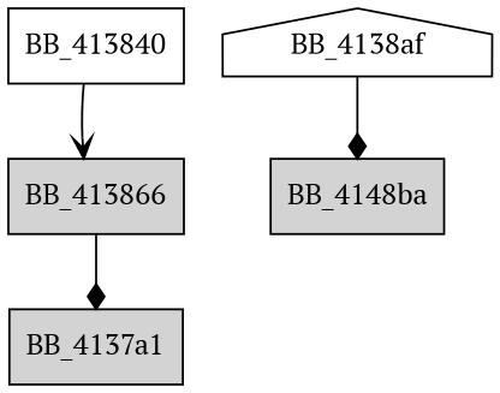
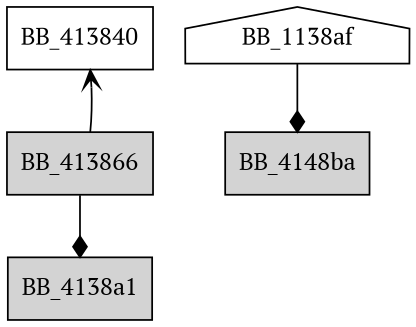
  digraph {
    fontname="PT Serif"
    node [fillcolor=lightgrey fontname="PT Serif" shape=box style=filled]
    edge [arrowhead=diamond fontname="PT Serif"]
    BB_413840 [fillcolor=white]
    BB_413866
-   BB_4138a1 [label=BB_4137a1]
-   BB_4138af [fillcolor=white shape=house]
+   BB_4138a1
+   BB_4138af [fillcolor=white shape=house label=BB_1138af]
    n5 [label=BB_4148ba]
-   BB_413840 -> BB_413866 [arrowhead=vee]
+   BB_413866 -> BB_413840 [arrowhead=vee]
    BB_413866 -> BB_4138a1
    BB_4138af -> n5
  }
